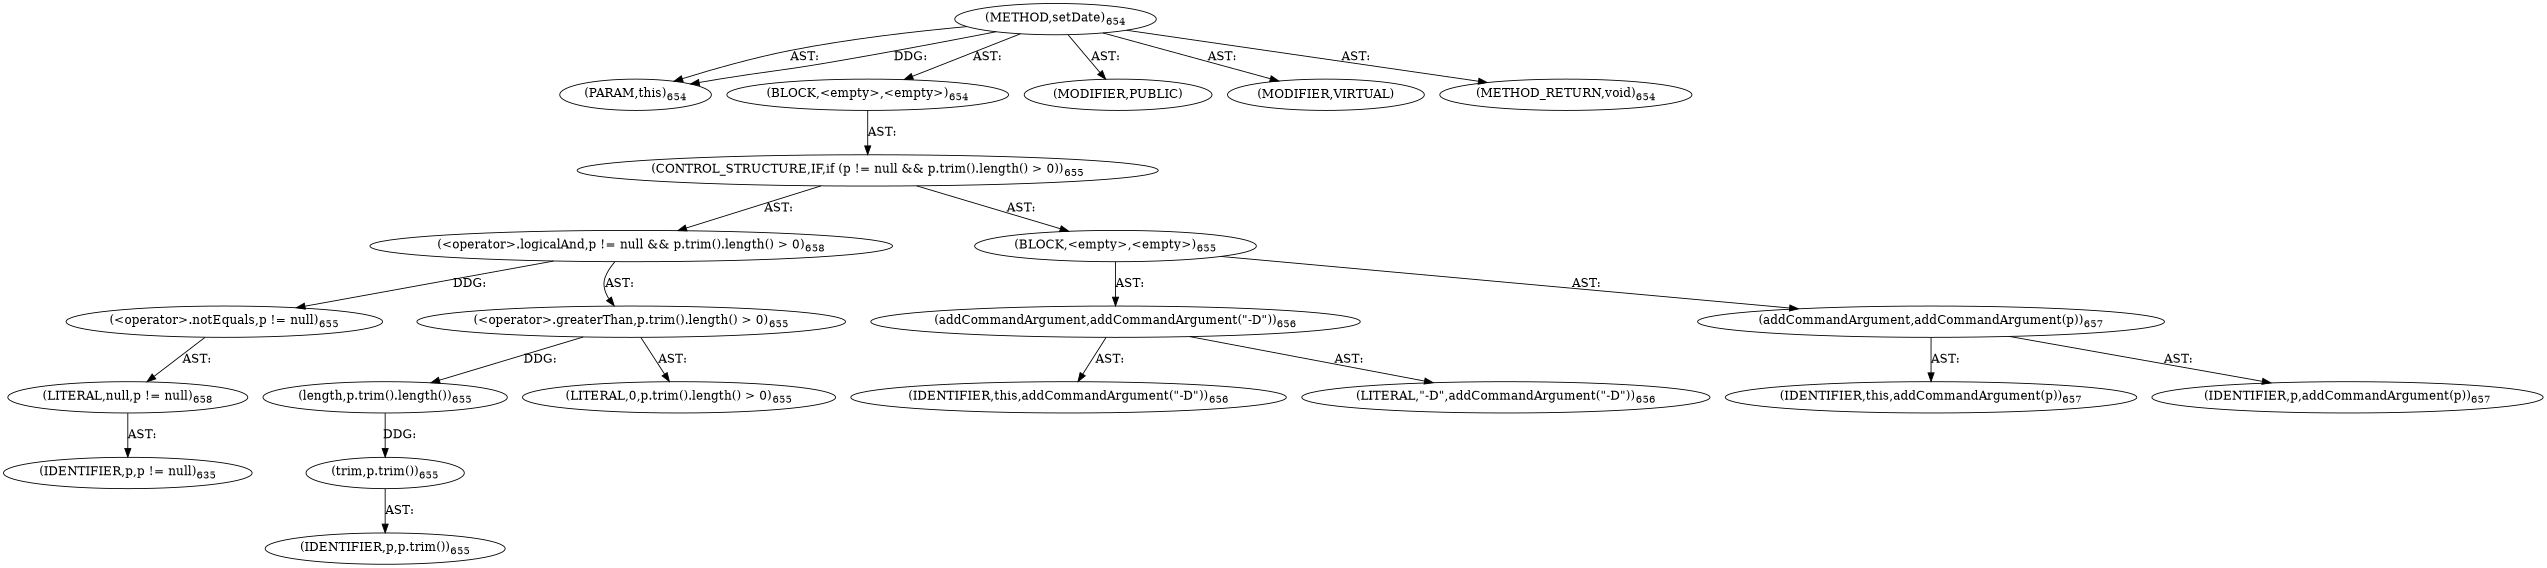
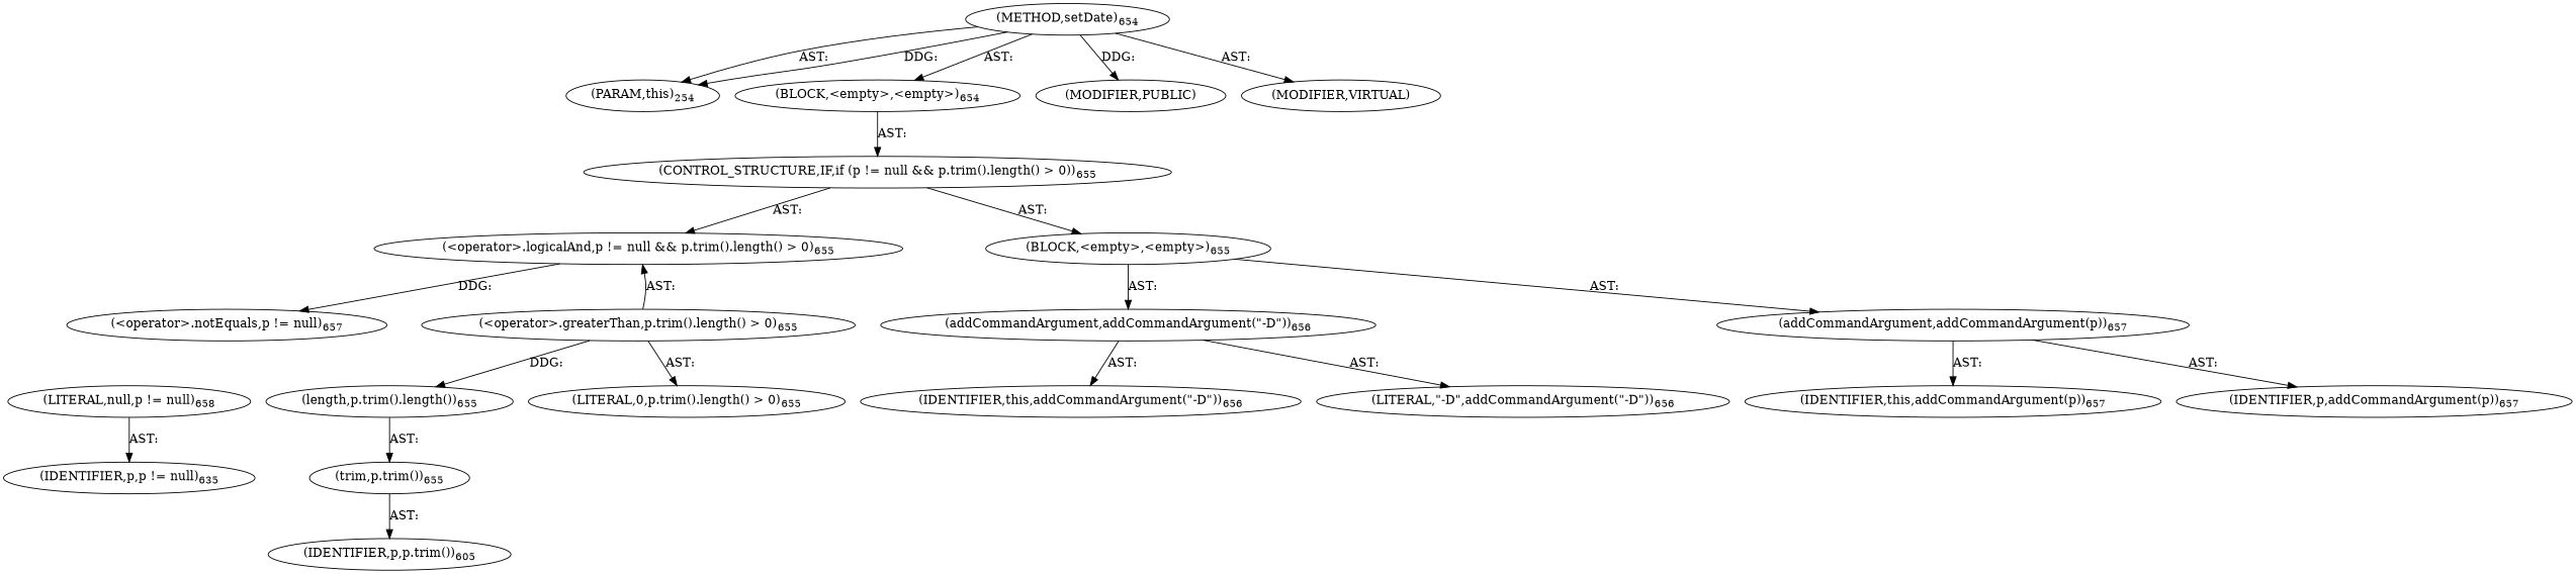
  digraph {
    n1 [label=<(METHOD,setDate)<SUB>654</SUB>>]
-   n2 [label=<(PARAM,this)<SUB>654</SUB>>]
+   n2 [label=<(PARAM,this)<SUB>254</SUB>>]
    n3 [label=<(BLOCK,&lt;empty&gt;,&lt;empty&gt;)<SUB>654</SUB>>]
    n4 [label=<(MODIFIER,PUBLIC)>]
    n5 [label=<(MODIFIER,VIRTUAL)>]
-   n6 [label=<(METHOD_RETURN,void)<SUB>654</SUB>>]
    n7 [label=<(CONTROL_STRUCTURE,IF,if (p != null &amp;&amp; p.trim().length() &gt; 0))<SUB>655</SUB>>]
-   n8 [label=<(&lt;operator&gt;.logicalAnd,p != null &amp;&amp; p.trim().length() &gt; 0)<SUB>658</SUB>>]
+   n8 [label=<(&lt;operator&gt;.logicalAnd,p != null &amp;&amp; p.trim().length() &gt; 0)<SUB>655</SUB>>]
    n9 [label=<(BLOCK,&lt;empty&gt;,&lt;empty&gt;)<SUB>655</SUB>>]
-   n10 [label=<(&lt;operator&gt;.notEquals,p != null)<SUB>655</SUB>>]
+   n10 [label=<(&lt;operator&gt;.notEquals,p != null)<SUB>657</SUB>>]
    n11 [label=<(&lt;operator&gt;.greaterThan,p.trim().length() &gt; 0)<SUB>655</SUB>>]
    n12 [label=<(addCommandArgument,addCommandArgument(&quot;-D&quot;))<SUB>656</SUB>>]
    n13 [label=<(addCommandArgument,addCommandArgument(p))<SUB>657</SUB>>]
    n14 [label=<(LITERAL,null,p != null)<SUB>658</SUB>>]
    n15 [label=<(length,p.trim().length())<SUB>655</SUB>>]
    n16 [label=<(LITERAL,0,p.trim().length() &gt; 0)<SUB>655</SUB>>]
    n17 [label=<(IDENTIFIER,p,p != null)<SUB>635</SUB>>]
    n18 [label=<(trim,p.trim())<SUB>655</SUB>>]
-   n19 [label=<(IDENTIFIER,p,p.trim())<SUB>655</SUB>>]
+   n19 [label=<(IDENTIFIER,p,p.trim())<SUB>605</SUB>>]
    n20 [label=<(IDENTIFIER,this,addCommandArgument(&quot;-D&quot;))<SUB>656</SUB>>]
    n21 [label=<(LITERAL,&quot;-D&quot;,addCommandArgument(&quot;-D&quot;))<SUB>656</SUB>>]
    n22 [label=<(IDENTIFIER,this,addCommandArgument(p))<SUB>657</SUB>>]
    n23 [label=<(IDENTIFIER,p,addCommandArgument(p))<SUB>657</SUB>>]
    n1 -> n2 [label="AST: "]
    n1 -> n2 [label="DDG: "]
    n1 -> n3 [label="AST: "]
-   n1 -> n4 [label="AST: "]
+   n1 -> n4 [label="DDG: "]
    n1 -> n5 [label="AST: "]
-   n1 -> n6 [label="AST: "]
    n3 -> n7 [label="AST: "]
    n7 -> n8 [label="AST: "]
    n7 -> n9 [label="AST: "]
    n8 -> n10 [label="DDG: "]
-   n8 -> n11 [label="AST: "]
+   n11 -> n8 [label="AST: "]
    n9 -> n12 [label="AST: "]
    n9 -> n13 [label="AST: "]
-   n10 -> n14 [label="AST: "]
    n11 -> n15 [label="DDG: "]
    n11 -> n16 [label="AST: "]
    n12 -> n20 [label="AST: "]
    n12 -> n21 [label="AST: "]
    n13 -> n22 [label="AST: "]
    n13 -> n23 [label="AST: "]
    n14 -> n17 [label="AST: "]
-   n15 -> n18 [label="DDG: "]
+   n15 -> n18 [label="AST: "]
    n18 -> n19 [label="AST: "]
  }
